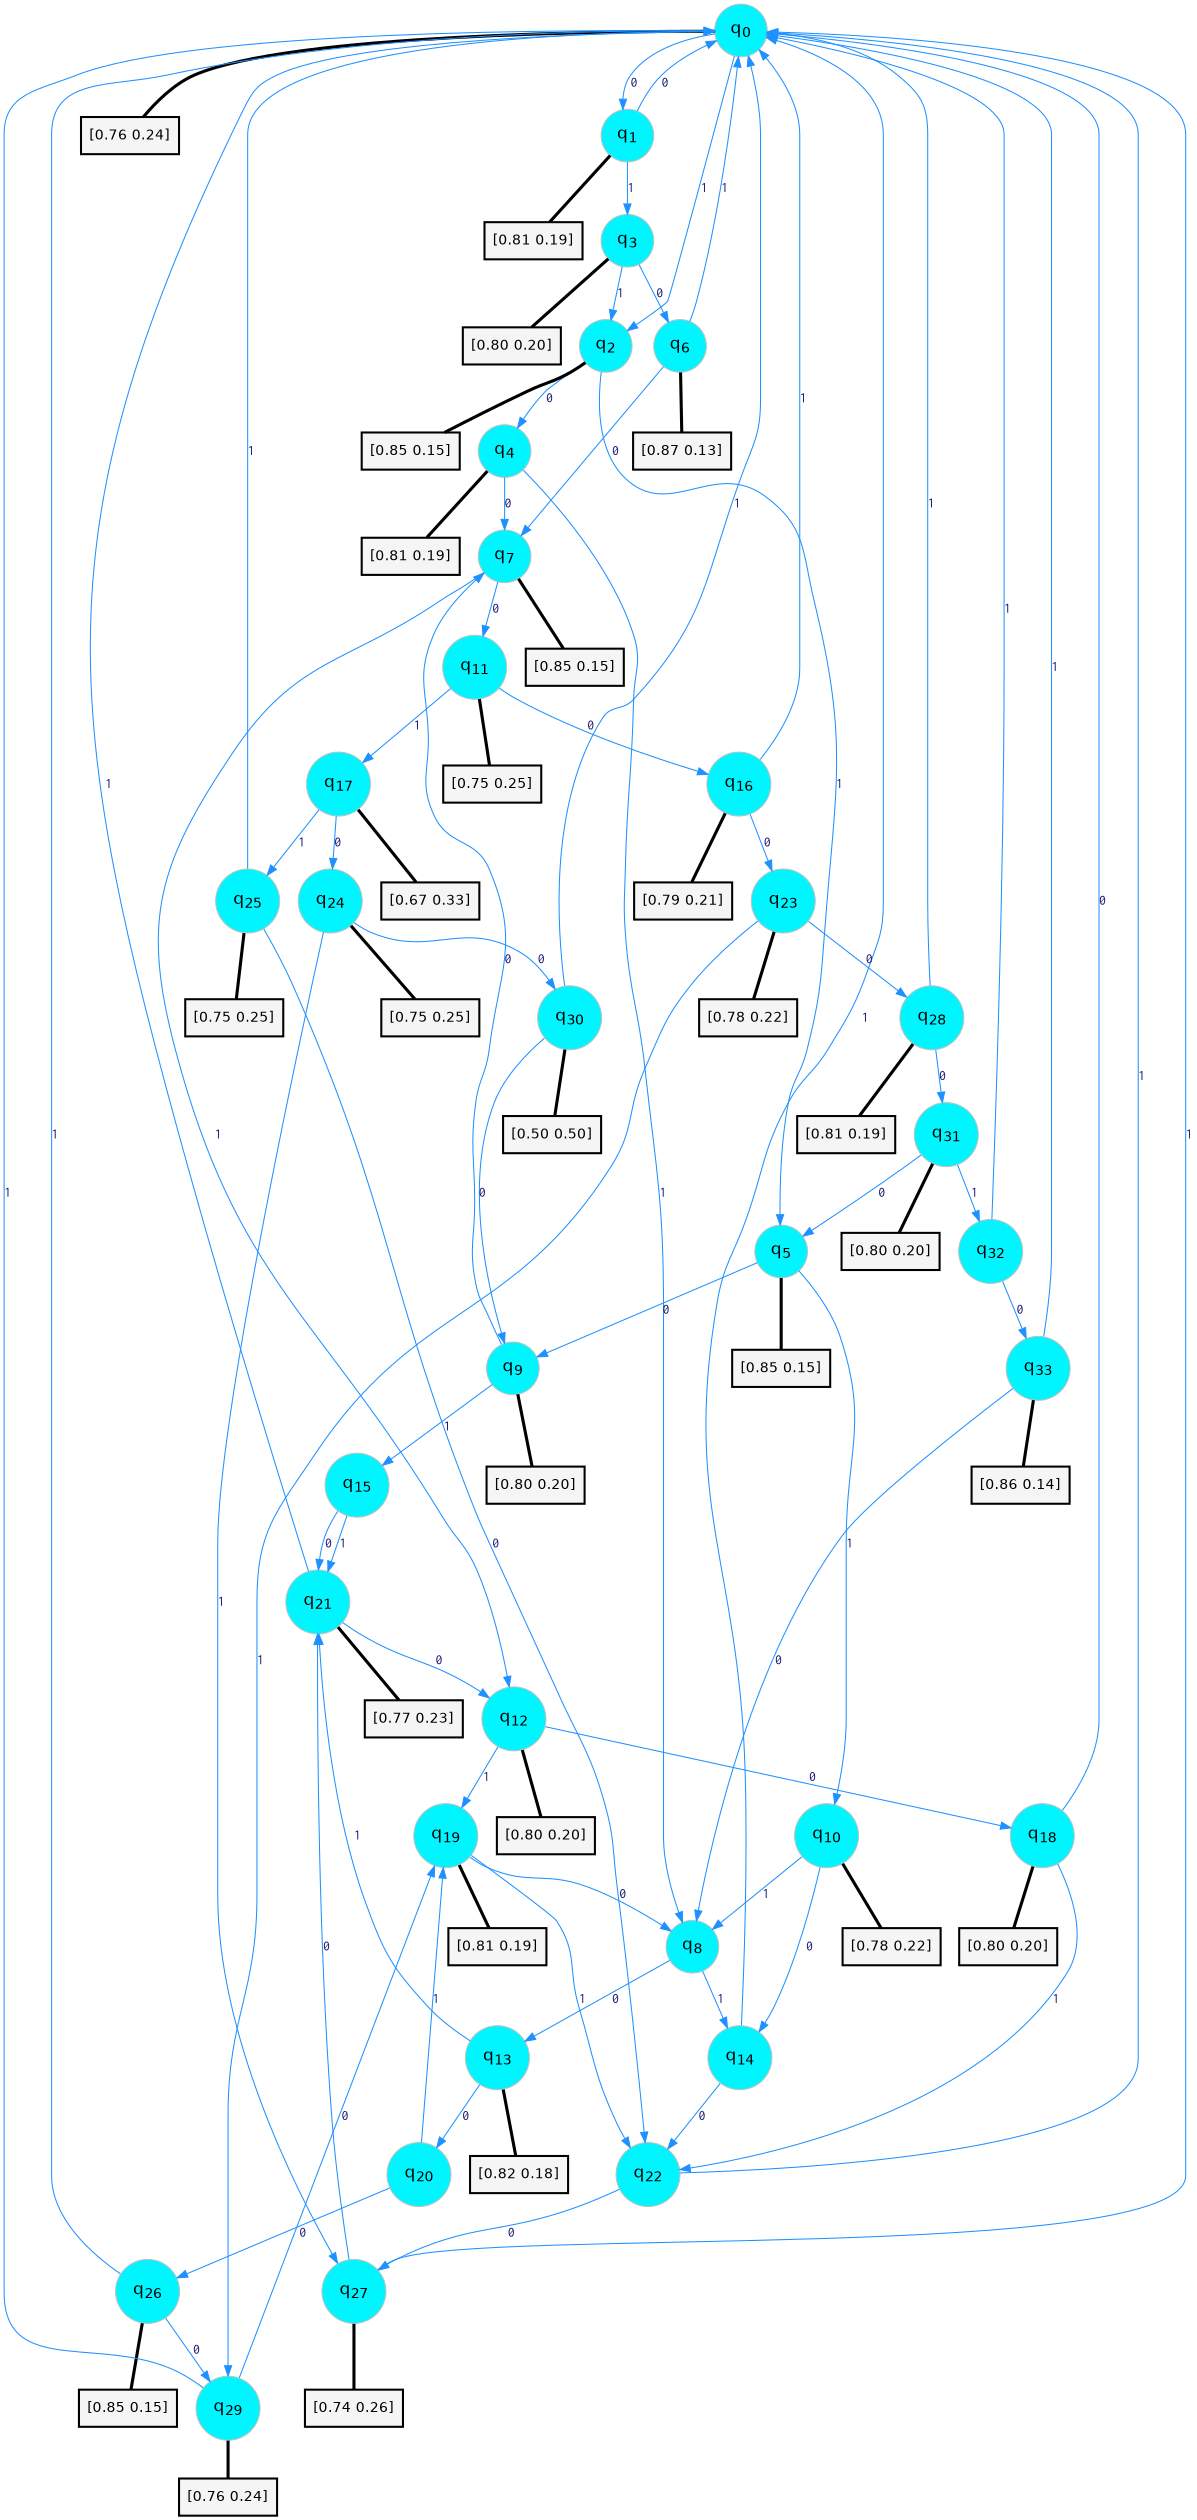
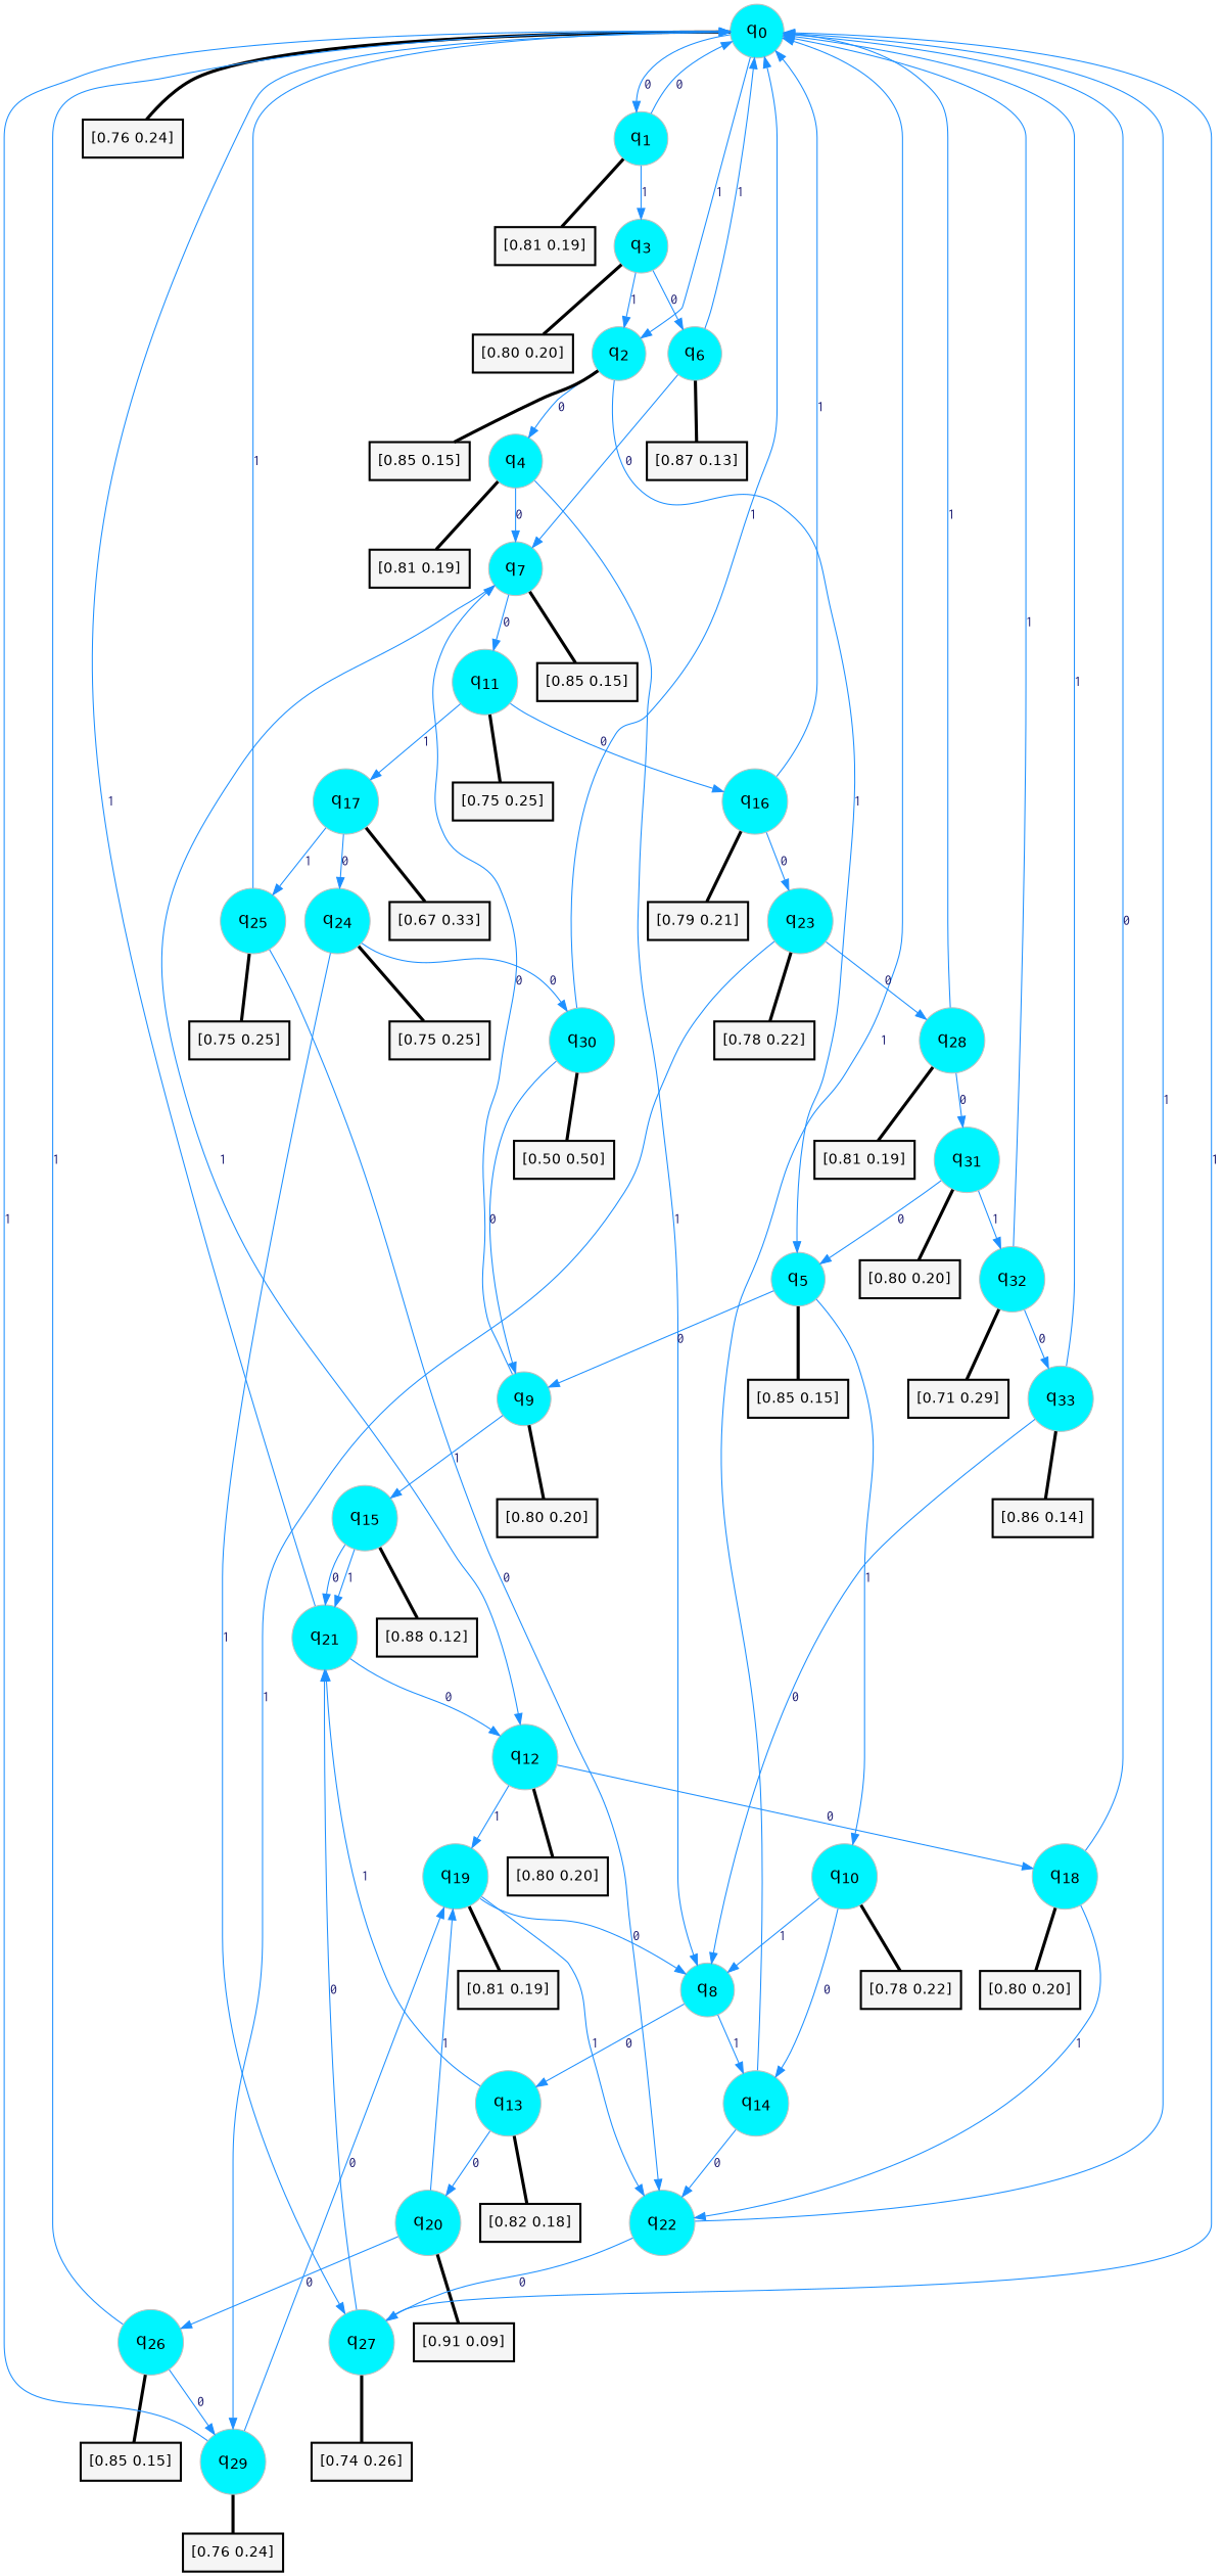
  digraph {
    rankdir=TD
    node [color=gray fillcolor=turquoise1 fontcolor=black fontname=Helvetica fontsize=16 fontweight=bold shape=circle style=filled]
    edge [arrowsize=1 color=dodgerblue1 fontcolor=midnightblue fontname=courier fontweight=bold penwidth=1 style=solid weight=20]
    n1 [label=<q<SUB>0</SUB>>]
    n2 [label=<q<SUB>1</SUB>>]
    n3 [label=<q<SUB>2</SUB>>]
    n4 [color=black fillcolor=whitesmoke fontsize=14 label="[0.76 0.24]" penwidth=2 shape=box]
    n5 [label=<q<SUB>3</SUB>>]
    n6 [color=black fillcolor=whitesmoke fontsize=14 label="[0.81 0.19]" penwidth=2 shape=box]
    n7 [label=<q<SUB>4</SUB>>]
    n8 [label=<q<SUB>5</SUB>>]
    n9 [color=black fillcolor=whitesmoke fontsize=14 label="[0.85 0.15]" penwidth=2 shape=box]
    n10 [label=<q<SUB>6</SUB>>]
    n11 [color=black fillcolor=whitesmoke fontsize=14 label="[0.80 0.20]" penwidth=2 shape=box]
    n12 [label=<q<SUB>7</SUB>>]
    n13 [label=<q<SUB>8</SUB>>]
    n14 [color=black fillcolor=whitesmoke fontsize=14 label="[0.81 0.19]" penwidth=2 shape=box]
    n15 [label=<q<SUB>9</SUB>>]
    n16 [label=<q<SUB>10</SUB>>]
    n17 [color=black fillcolor=whitesmoke fontsize=14 label="[0.85 0.15]" penwidth=2 shape=box]
    n18 [color=black fillcolor=whitesmoke fontsize=14 label="[0.87 0.13]" penwidth=2 shape=box]
    n19 [label=<q<SUB>11</SUB>>]
    n20 [label=<q<SUB>12</SUB>>]
    n21 [color=black fillcolor=whitesmoke fontsize=14 label="[0.85 0.15]" penwidth=2 shape=box]
    n22 [label=<q<SUB>13</SUB>>]
    n23 [label=<q<SUB>14</SUB>>]
    n24 [label=<q<SUB>15</SUB>>]
    n25 [color=black fillcolor=whitesmoke fontsize=14 label="[0.80 0.20]" penwidth=2 shape=box]
    n26 [color=black fillcolor=whitesmoke fontsize=14 label="[0.78 0.22]" penwidth=2 shape=box]
    n27 [label=<q<SUB>16</SUB>>]
    n28 [label=<q<SUB>17</SUB>>]
    n29 [color=black fillcolor=whitesmoke fontsize=14 label="[0.75 0.25]" penwidth=2 shape=box]
    n30 [label=<q<SUB>18</SUB>>]
    n31 [label=<q<SUB>19</SUB>>]
    n32 [color=black fillcolor=whitesmoke fontsize=14 label="[0.80 0.20]" penwidth=2 shape=box]
    n33 [label=<q<SUB>20</SUB>>]
    n34 [label=<q<SUB>21</SUB>>]
    n35 [color=black fillcolor=whitesmoke fontsize=14 label="[0.82 0.18]" penwidth=2 shape=box]
    n36 [label=<q<SUB>22</SUB>>]
+   n37 [color=black fillcolor=whitesmoke fontsize=14 label="[0.88 0.12]" penwidth=2 shape=box]
    n38 [label=<q<SUB>23</SUB>>]
    n39 [color=black fillcolor=whitesmoke fontsize=14 label="[0.79 0.21]" penwidth=2 shape=box]
    n40 [label=<q<SUB>24</SUB>>]
    n41 [label=<q<SUB>25</SUB>>]
    n42 [color=black fillcolor=whitesmoke fontsize=14 label="[0.67 0.33]" penwidth=2 shape=box]
    n43 [color=black fillcolor=whitesmoke fontsize=14 label="[0.80 0.20]" penwidth=2 shape=box]
    n44 [color=black fillcolor=whitesmoke fontsize=14 label="[0.81 0.19]" penwidth=2 shape=box]
    n45 [label=<q<SUB>26</SUB>>]
-   n47 [color=black fillcolor=whitesmoke fontsize=14 label="[0.77 0.23]" penwidth=2 shape=box]
+   n46 [color=black fillcolor=whitesmoke fontsize=14 label="[0.91 0.09]" penwidth=2 shape=box]
    n48 [label=<q<SUB>27</SUB>>]
    n49 [label=<q<SUB>28</SUB>>]
    n50 [label=<q<SUB>29</SUB>>]
    n51 [color=black fillcolor=whitesmoke fontsize=14 label="[0.78 0.22]" penwidth=2 shape=box]
    n52 [label=<q<SUB>30</SUB>>]
    n53 [color=black fillcolor=whitesmoke fontsize=14 label="[0.75 0.25]" penwidth=2 shape=box]
    n54 [color=black fillcolor=whitesmoke fontsize=14 label="[0.75 0.25]" penwidth=2 shape=box]
    n55 [color=black fillcolor=whitesmoke fontsize=14 label="[0.85 0.15]" penwidth=2 shape=box]
    n56 [color=black fillcolor=whitesmoke fontsize=14 label="[0.74 0.26]" penwidth=2 shape=box]
    n57 [label=<q<SUB>31</SUB>>]
    n58 [color=black fillcolor=whitesmoke fontsize=14 label="[0.81 0.19]" penwidth=2 shape=box]
    n59 [color=black fillcolor=whitesmoke fontsize=14 label="[0.76 0.24]" penwidth=2 shape=box]
    n60 [color=black fillcolor=whitesmoke fontsize=14 label="[0.50 0.50]" penwidth=2 shape=box]
    n61 [label=<q<SUB>32</SUB>>]
    n62 [color=black fillcolor=whitesmoke fontsize=14 label="[0.80 0.20]" penwidth=2 shape=box]
    n63 [label=<q<SUB>33</SUB>>]
+   n64 [color=black fillcolor=whitesmoke fontsize=14 label="[0.71 0.29]" penwidth=2 shape=box]
    n65 [color=black fillcolor=whitesmoke fontsize=14 label="[0.86 0.14]" penwidth=2 shape=box]
    n1 -> n2 [label=0]
    n1 -> n3 [label=1]
    n1 -> n4 [arrowhead=none color=black penwidth=3]
    n2 -> n1 [label=0]
    n2 -> n5 [label=1]
    n2 -> n6 [arrowhead=none color=black penwidth=3]
    n3 -> n7 [label=0]
    n3 -> n8 [label=1]
    n3 -> n9 [arrowhead=none color=black penwidth=3]
    n5 -> n3 [label=1]
    n5 -> n10 [label=0]
    n5 -> n11 [arrowhead=none color=black penwidth=3]
    n7 -> n12 [label=0]
    n7 -> n13 [label=1]
    n7 -> n14 [arrowhead=none color=black penwidth=3]
    n8 -> n15 [label=0]
    n8 -> n16 [label=1]
    n8 -> n17 [arrowhead=none color=black penwidth=3]
    n10 -> n1 [label=1]
    n10 -> n12 [label=0]
    n10 -> n18 [arrowhead=none color=black penwidth=3]
    n12 -> n19 [label=0]
    n12 -> n20 [label=1]
    n12 -> n21 [arrowhead=none color=black penwidth=3]
    n13 -> n22 [label=0]
    n13 -> n23 [label=1]
    n15 -> n12 [label=0]
    n15 -> n24 [label=1]
    n15 -> n25 [arrowhead=none color=black penwidth=3]
    n16 -> n13 [label=1]
    n16 -> n23 [label=0]
    n16 -> n26 [arrowhead=none color=black penwidth=3]
    n19 -> n27 [label=0]
    n19 -> n28 [label=1]
    n19 -> n29 [arrowhead=none color=black penwidth=3]
    n20 -> n30 [label=0]
    n20 -> n31 [label=1]
    n20 -> n32 [arrowhead=none color=black penwidth=3]
    n22 -> n33 [label=0]
    n22 -> n34 [label=1]
    n22 -> n35 [arrowhead=none color=black penwidth=3]
    n23 -> n1 [label=1]
    n23 -> n36 [label=0]
    n24 -> n34 [label=0]
    n24 -> n34 [label=1]
+   n24 -> n37 [arrowhead=none color=black penwidth=3]
    n27 -> n1 [label=1]
    n27 -> n38 [label=0]
    n27 -> n39 [arrowhead=none color=black penwidth=3]
    n28 -> n40 [label=0]
    n28 -> n41 [label=1]
    n28 -> n42 [arrowhead=none color=black penwidth=3]
    n30 -> n1 [label=0]
    n30 -> n36 [label=1]
    n30 -> n43 [arrowhead=none color=black penwidth=3]
    n31 -> n13 [label=0]
    n31 -> n36 [label=1]
    n31 -> n44 [arrowhead=none color=black penwidth=3]
    n33 -> n31 [label=1]
    n33 -> n45 [label=0]
+   n33 -> n46 [arrowhead=none color=black penwidth=3]
    n34 -> n1 [label=1]
    n34 -> n20 [label=0]
-   n34 -> n47 [arrowhead=none color=black penwidth=3]
    n36 -> n1 [label=1]
    n36 -> n48 [label=0]
    n38 -> n49 [label=0]
    n38 -> n50 [label=1]
    n38 -> n51 [arrowhead=none color=black penwidth=3]
    n40 -> n48 [label=1]
    n40 -> n52 [label=0]
    n40 -> n53 [arrowhead=none color=black penwidth=3]
    n41 -> n1 [label=1]
    n41 -> n36 [label=0]
    n41 -> n54 [arrowhead=none color=black penwidth=3]
    n45 -> n1 [label=1]
    n45 -> n50 [label=0]
    n45 -> n55 [arrowhead=none color=black penwidth=3]
    n48 -> n1 [label=1]
    n48 -> n34 [label=0]
    n48 -> n56 [arrowhead=none color=black penwidth=3]
    n49 -> n1 [label=1]
    n49 -> n57 [label=0]
    n49 -> n58 [arrowhead=none color=black penwidth=3]
    n50 -> n1 [label=1]
    n50 -> n31 [label=0]
    n50 -> n59 [arrowhead=none color=black penwidth=3]
    n52 -> n1 [label=1]
    n52 -> n15 [label=0]
    n52 -> n60 [arrowhead=none color=black penwidth=3]
    n57 -> n8 [label=0]
    n57 -> n61 [label=1]
    n57 -> n62 [arrowhead=none color=black penwidth=3]
    n61 -> n1 [label=1]
    n61 -> n63 [label=0]
+   n61 -> n64 [arrowhead=none color=black penwidth=3]
    n63 -> n1 [label=1]
    n63 -> n13 [label=0]
    n63 -> n65 [arrowhead=none color=black penwidth=3]
  }
